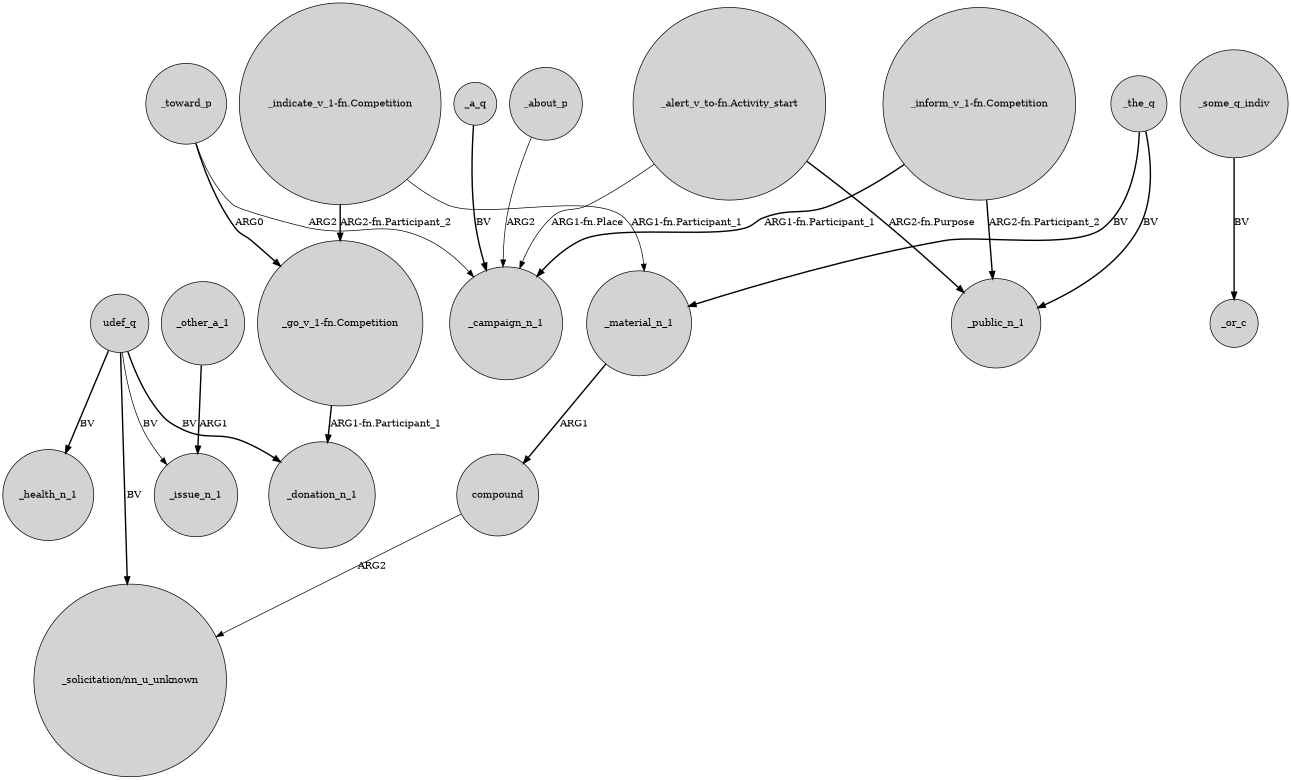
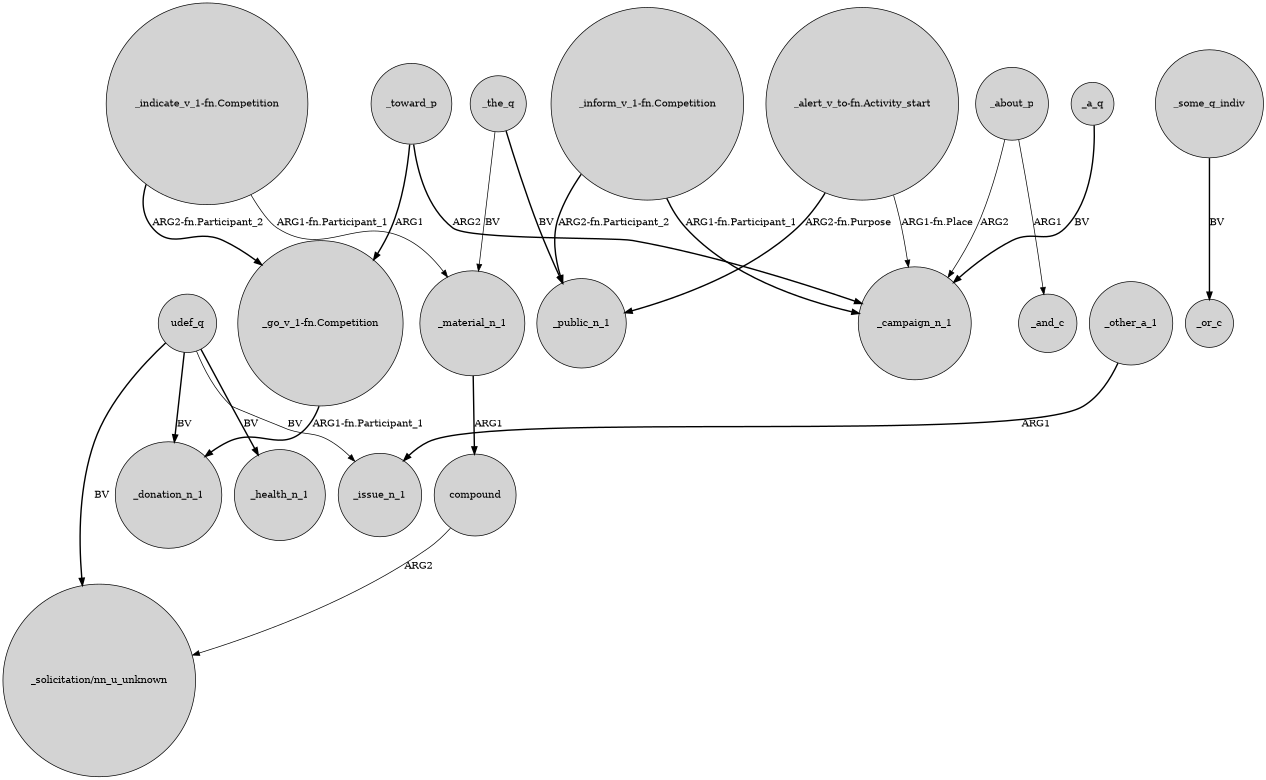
  digraph {
    node [shape=circle style=filled]
    edge [style=bold]
    udef_q
    _health_n_1
    _donation_n_1
    "_solicitation/nn_u_unknown"
    _issue_n_1
    "_go_v_1-fn.Competition"
    _some_q_indiv
    _or_c
    "_indicate_v_1-fn.Competition"
    _material_n_1
    compound
    "_inform_v_1-fn.Competition"
    _public_n_1
    _campaign_n_1
    "_alert_v_to-fn.Activity_start"
    _about_p
+   _and_c
    _the_q
    _a_q
    _toward_p
    _other_a_1
    udef_q -> _health_n_1 [label=BV]
    udef_q -> _donation_n_1 [label=BV]
    udef_q -> "_solicitation/nn_u_unknown" [label=BV]
    udef_q -> _issue_n_1 [label=BV style=solid]
    "_go_v_1-fn.Competition" -> _donation_n_1 [label="ARG1-fn.Participant_1"]
    _some_q_indiv -> _or_c [label=BV]
    "_indicate_v_1-fn.Competition" -> "_go_v_1-fn.Competition" [label="ARG2-fn.Participant_2"]
    "_indicate_v_1-fn.Competition" -> _material_n_1 [label="ARG1-fn.Participant_1" style=solid]
    _material_n_1 -> compound [label=ARG1]
    compound -> "_solicitation/nn_u_unknown" [label=ARG2 style=solid]
    "_inform_v_1-fn.Competition" -> _public_n_1 [label="ARG2-fn.Participant_2"]
    "_inform_v_1-fn.Competition" -> _campaign_n_1 [label="ARG1-fn.Participant_1"]
    "_alert_v_to-fn.Activity_start" -> _public_n_1 [label="ARG2-fn.Purpose"]
    "_alert_v_to-fn.Activity_start" -> _campaign_n_1 [label="ARG1-fn.Place" style=solid]
    _about_p -> _campaign_n_1 [label=ARG2 style=solid]
-   _the_q -> _material_n_1 [label=BV]
+   _about_p -> _and_c [label=ARG1 style=solid]
+   _the_q -> _material_n_1 [label=BV style=solid]
    _the_q -> _public_n_1 [label=BV]
    _a_q -> _campaign_n_1 [label=BV]
-   _toward_p -> "_go_v_1-fn.Competition" [label=ARG0]
-   _toward_p -> _campaign_n_1 [label=ARG2 style=solid]
+   _toward_p -> "_go_v_1-fn.Competition" [label=ARG1]
+   _toward_p -> _campaign_n_1 [label=ARG2]
    _other_a_1 -> _issue_n_1 [label=ARG1]
  }
